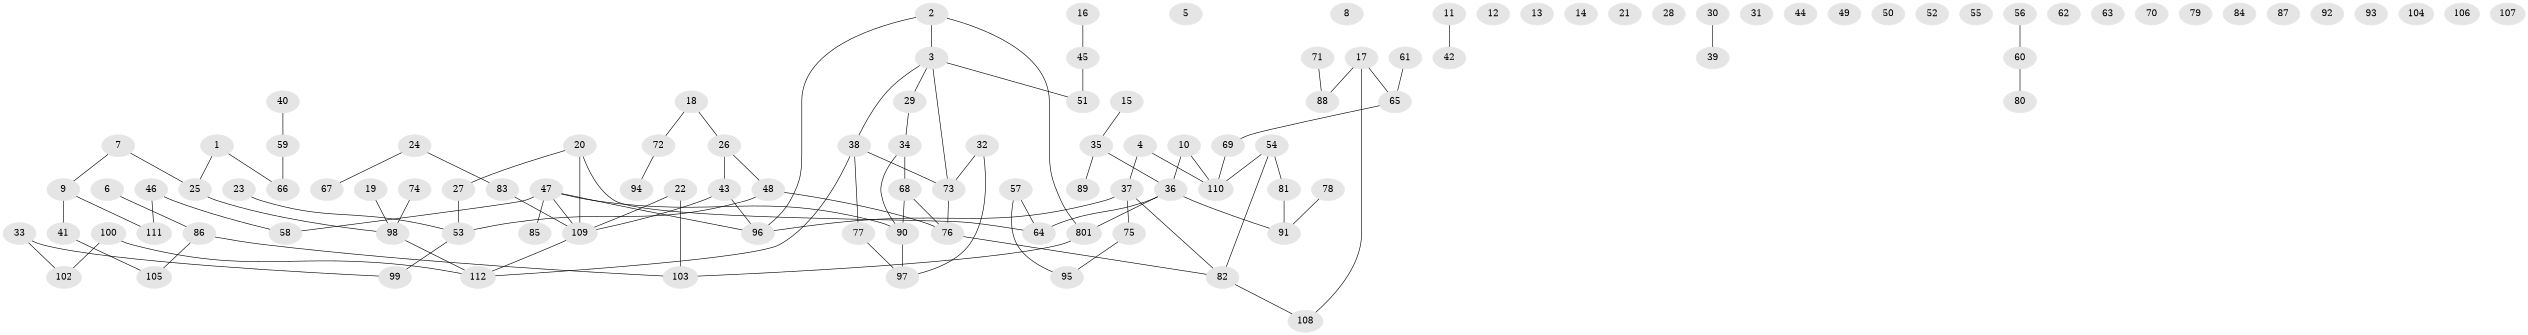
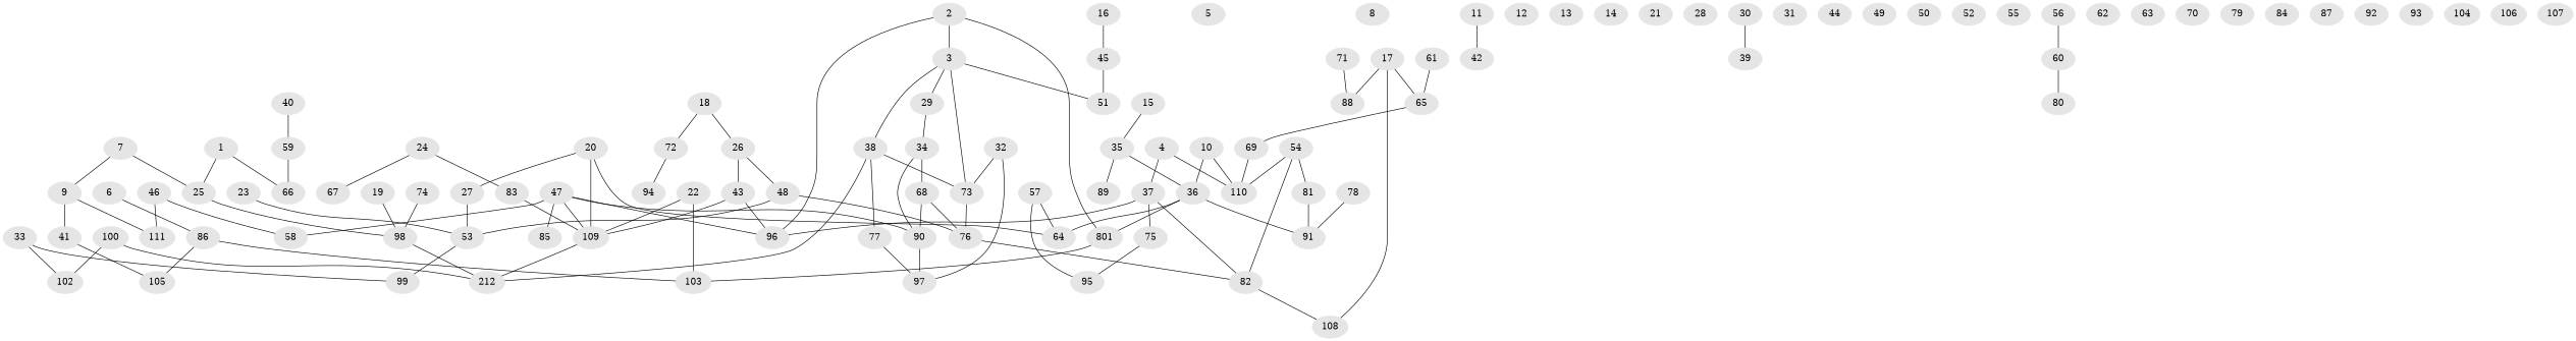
  graph {
    node [color=gray90 style=filled]
    1
    25
    66
    98
    2
    3
    96
    n8 [label=801]
    29
    38
    51
    73
    103
    34
    77
-   112
+   112 [label=212]
    76
    4
    37
    110
    75
    82
    5
    6
    86
    105
    7
    9
    41
    111
    8
    10
    36
    64
    91
    11
    42
    12
    13
    14
    15
    35
    89
    16
    45
    17
    65
    88
    108
    69
    18
    26
    72
    43
    48
    94
    19
    20
    27
    109
    53
    21
    22
    23
    99
    24
    67
    83
    28
    68
    90
    30
    39
    31
    32
    97
    33
    102
    95
    40
    59
    44
    46
    58
    47
    85
    49
    50
    52
    54
    81
    55
    56
    60
    80
    57
    61
    62
    63
    70
    71
    74
    78
    79
    84
    87
    92
    93
    100
    104
    106
    107
    1 -- 25
    1 -- 66
    25 -- 98
    98 -- 112
    2 -- 3
    2 -- 96
    2 -- n8
    3 -- 29
    3 -- 38
    3 -- 51
    3 -- 73
    n8 -- 103
    29 -- 34
    38 -- 73
    38 -- 77
    38 -- 112
    73 -- 76
    34 -- 68
    34 -- 90
    77 -- 97
    76 -- 82
    4 -- 37
    4 -- 110
    37 -- 96
    37 -- 75
    37 -- 82
    75 -- 95
    82 -- 108
    6 -- 86
    86 -- 103
    86 -- 105
    7 -- 25
    7 -- 9
    9 -- 41
    9 -- 111
    41 -- 105
    10 -- 110
    10 -- 36
    36 -- n8
    36 -- 64
    36 -- 91
    11 -- 42
    15 -- 35
    35 -- 36
    35 -- 89
    16 -- 45
    45 -- 51
    17 -- 65
    17 -- 88
    17 -- 108
    65 -- 69
    69 -- 110
    18 -- 26
    18 -- 72
    26 -- 43
    26 -- 48
    72 -- 94
    43 -- 96
    43 -- 109
    48 -- 76
    48 -- 53
    19 -- 98
    20 -- 64
    20 -- 27
    20 -- 109
    27 -- 53
    109 -- 112
    53 -- 99
    22 -- 103
    22 -- 109
    23 -- 53
    24 -- 67
    24 -- 83
    83 -- 109
    68 -- 76
    68 -- 90
    90 -- 97
    30 -- 39
    32 -- 73
    32 -- 97
    33 -- 99
    33 -- 102
    40 -- 59
    59 -- 66
    46 -- 111
    46 -- 58
    47 -- 96
    47 -- 109
    47 -- 90
    47 -- 58
    47 -- 85
    54 -- 110
    54 -- 82
    54 -- 81
    81 -- 91
    56 -- 60
    60 -- 80
    57 -- 64
    57 -- 95
    61 -- 65
    71 -- 88
    74 -- 98
    78 -- 91
    100 -- 112
    100 -- 102
  }
